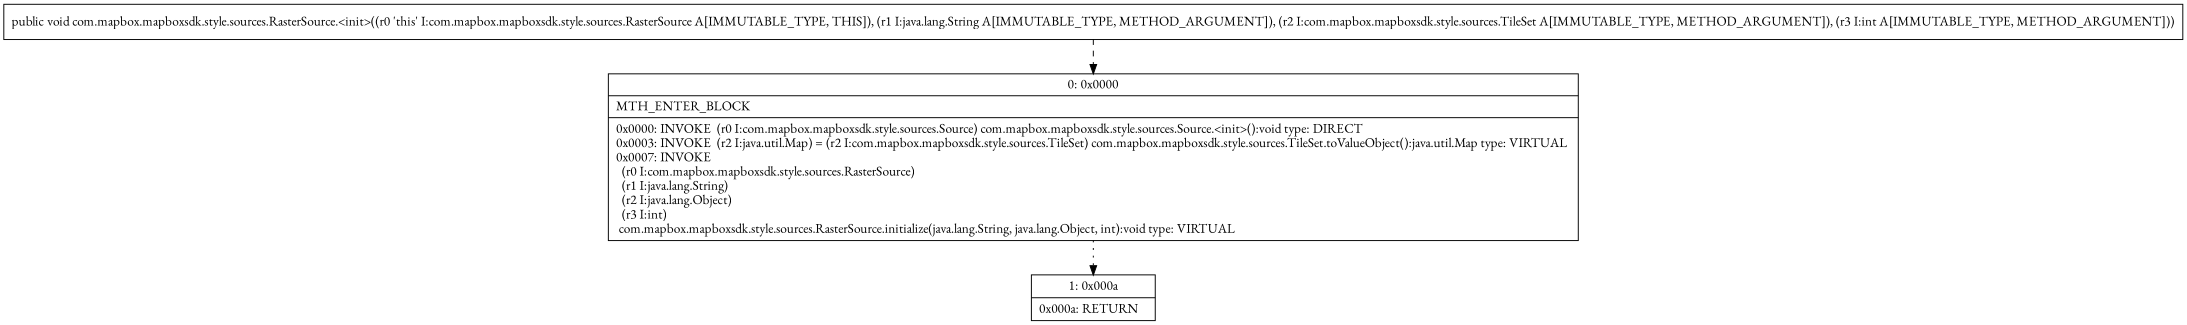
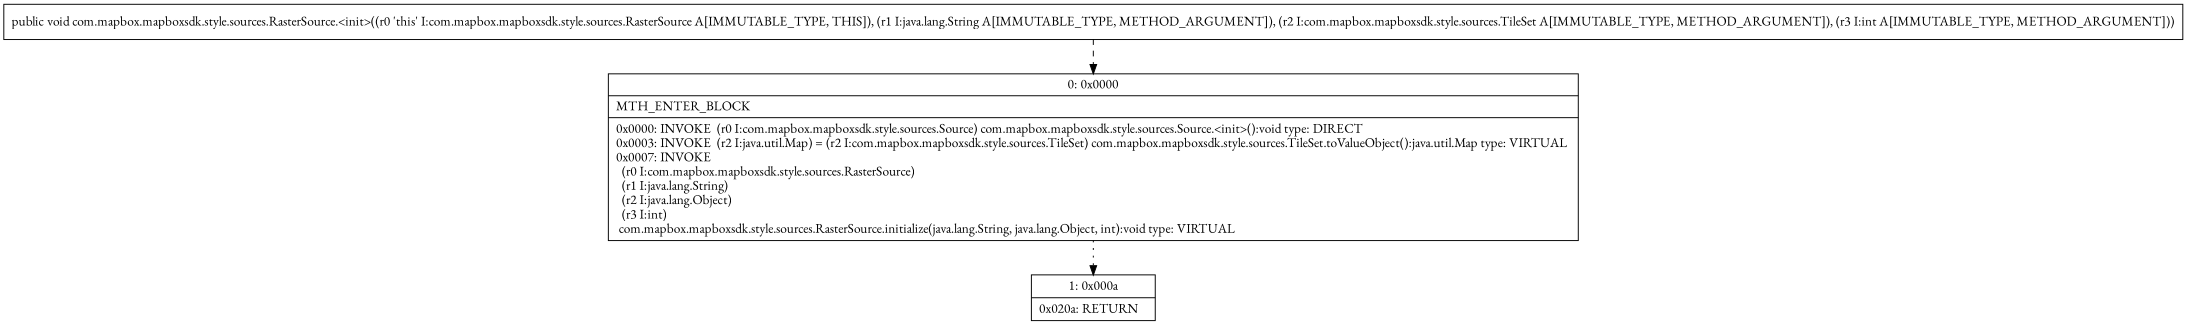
  digraph {
    fontname="EB Garamond"
    node [shape=record fontname="EB Garamond"]
    edge [fontname="EB Garamond"]
    n1 [label="{0\:\ 0x0000|MTH_ENTER_BLOCK\l|0x0000: INVOKE  (r0 I:com.mapbox.mapboxsdk.style.sources.Source) com.mapbox.mapboxsdk.style.sources.Source.\<init\>():void type: DIRECT \l0x0003: INVOKE  (r2 I:java.util.Map) = (r2 I:com.mapbox.mapboxsdk.style.sources.TileSet) com.mapbox.mapboxsdk.style.sources.TileSet.toValueObject():java.util.Map type: VIRTUAL \l0x0007: INVOKE  \l  (r0 I:com.mapbox.mapboxsdk.style.sources.RasterSource)\l  (r1 I:java.lang.String)\l  (r2 I:java.lang.Object)\l  (r3 I:int)\l com.mapbox.mapboxsdk.style.sources.RasterSource.initialize(java.lang.String, java.lang.Object, int):void type: VIRTUAL \l}"]
-   n2 [label="{1\:\ 0x000a|0x000a: RETURN   \l}"]
+   n2 [label="{1\:\ 0x000a|0x020a: RETURN   \l}"]
    n3 [label="{public void com.mapbox.mapboxsdk.style.sources.RasterSource.\<init\>((r0 'this' I:com.mapbox.mapboxsdk.style.sources.RasterSource A[IMMUTABLE_TYPE, THIS]), (r1 I:java.lang.String A[IMMUTABLE_TYPE, METHOD_ARGUMENT]), (r2 I:com.mapbox.mapboxsdk.style.sources.TileSet A[IMMUTABLE_TYPE, METHOD_ARGUMENT]), (r3 I:int A[IMMUTABLE_TYPE, METHOD_ARGUMENT])) }"]
    n1 -> n2 [style=dotted]
    n3 -> n1 [style=dashed]
  }
